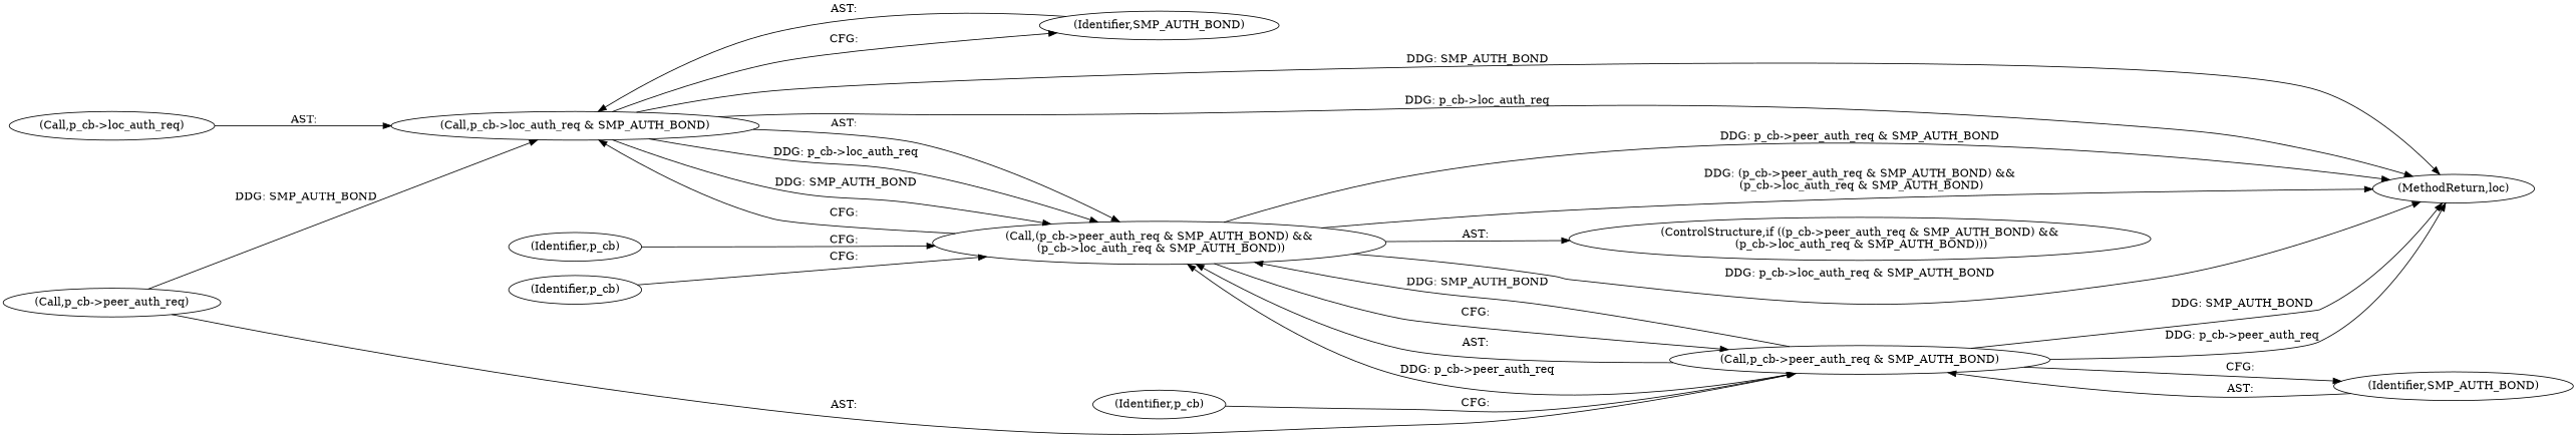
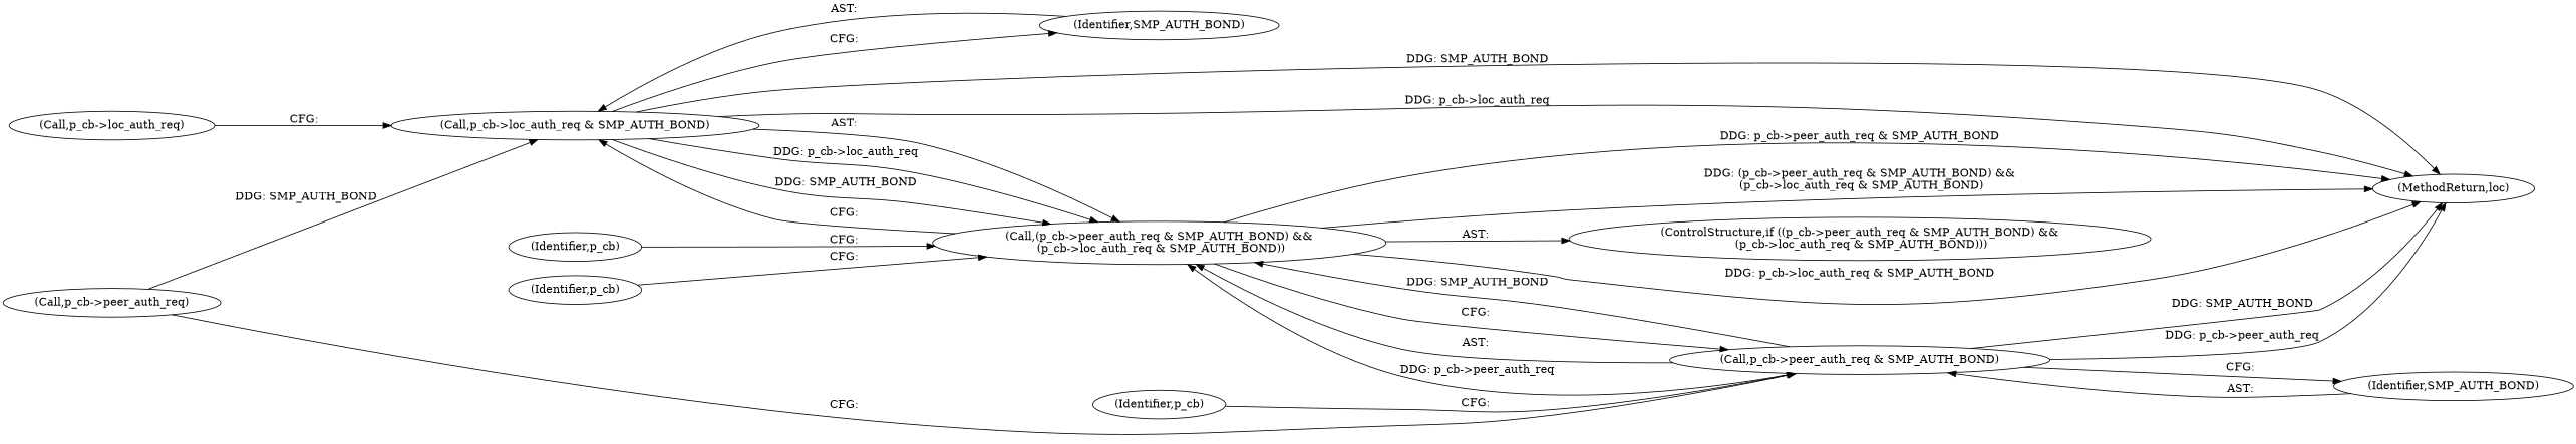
  digraph {
    rankdir=LR
    n1 [label="(Call,p_cb->loc_auth_req & SMP_AUTH_BOND)"]
    n2 [label="(Call,(p_cb->peer_auth_req & SMP_AUTH_BOND) &&\n (p_cb->loc_auth_req & SMP_AUTH_BOND))"]
    n3 [label="(Identifier,SMP_AUTH_BOND)"]
    n4 [label="(MethodReturn,loc)"]
    n5 [label="(Call,p_cb->peer_auth_req & SMP_AUTH_BOND)"]
    n6 [label="(ControlStructure,if ((p_cb->peer_auth_req & SMP_AUTH_BOND) &&\n (p_cb->loc_auth_req & SMP_AUTH_BOND)))"]
    n7 [label="(Identifier,SMP_AUTH_BOND)"]
    n8 [label="(Call,p_cb->loc_auth_req)"]
    n9 [label="(Identifier,p_cb)"]
    n10 [label="(Call,p_cb->peer_auth_req)"]
    n11 [label="(Identifier,p_cb)"]
    n12 [label="(Identifier,p_cb)"]
    n1 -> n2 [label="AST: "]
    n1 -> n2 [label="DDG: p_cb->loc_auth_req"]
    n1 -> n2 [label="DDG: SMP_AUTH_BOND"]
    n1 -> n3 [label="CFG: "]
    n1 -> n4 [label="DDG: SMP_AUTH_BOND"]
    n1 -> n4 [label="DDG: p_cb->loc_auth_req"]
    n2 -> n1 [label="CFG: "]
    n2 -> n4 [label="DDG: p_cb->loc_auth_req & SMP_AUTH_BOND"]
    n2 -> n4 [label="DDG: p_cb->peer_auth_req & SMP_AUTH_BOND"]
    n2 -> n4 [label="DDG: (p_cb->peer_auth_req & SMP_AUTH_BOND) &&\n (p_cb->loc_auth_req & SMP_AUTH_BOND)"]
    n2 -> n5 [label="CFG: "]
    n2 -> n6 [label="AST: "]
    n3 -> n1 [label="AST: "]
    n5 -> n2 [label="AST: "]
    n5 -> n2 [label="DDG: p_cb->peer_auth_req"]
    n5 -> n2 [label="DDG: SMP_AUTH_BOND"]
    n5 -> n4 [label="DDG: SMP_AUTH_BOND"]
    n5 -> n4 [label="DDG: p_cb->peer_auth_req"]
    n5 -> n7 [label="CFG: "]
    n7 -> n5 [label="AST: "]
-   n8 -> n1 [label="AST: "]
+   n8 -> n1 [label="CFG: "]
    n9 -> n2 [label="CFG: "]
    n10 -> n1 [label="DDG: SMP_AUTH_BOND"]
-   n10 -> n5 [label="AST: "]
+   n10 -> n5 [label="CFG: "]
    n11 -> n2 [label="CFG: "]
    n12 -> n5 [label="CFG: "]
  }
